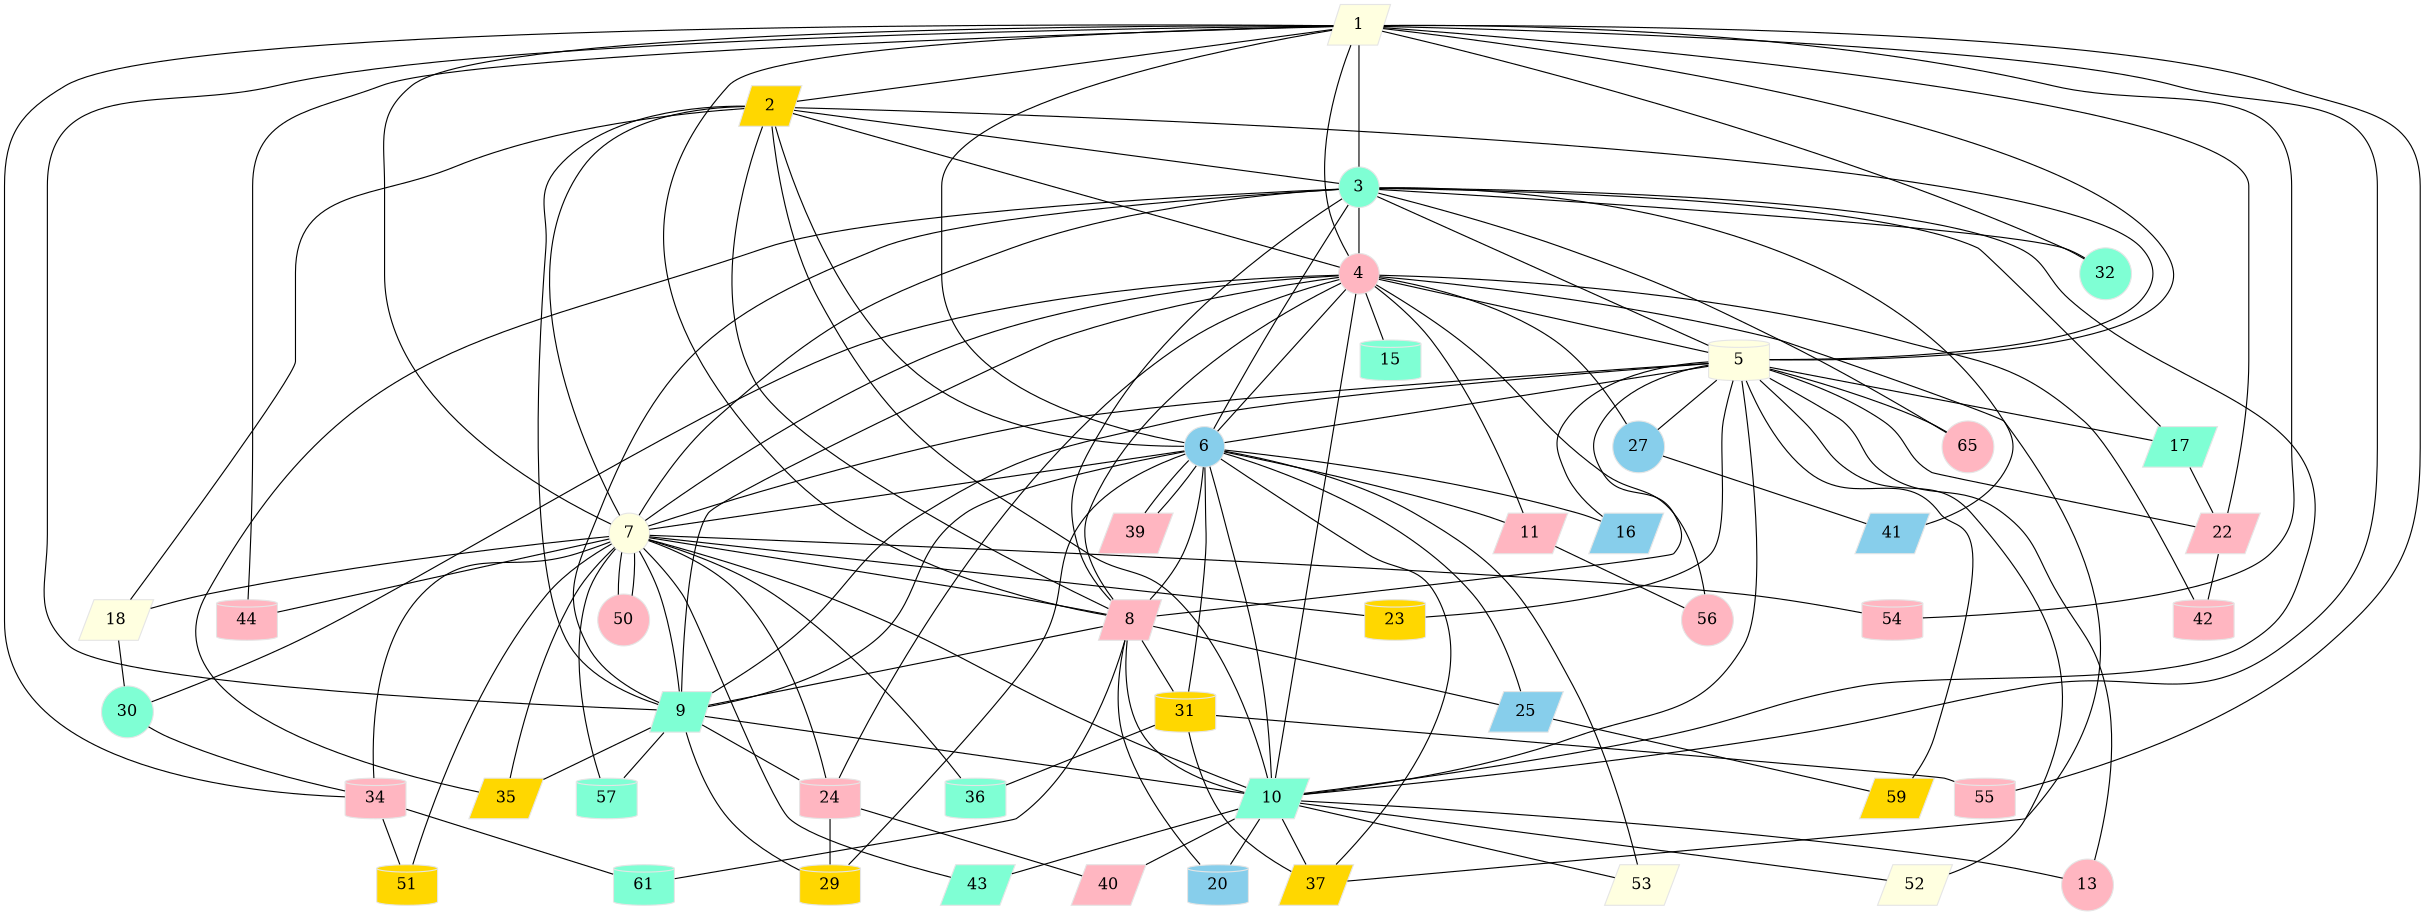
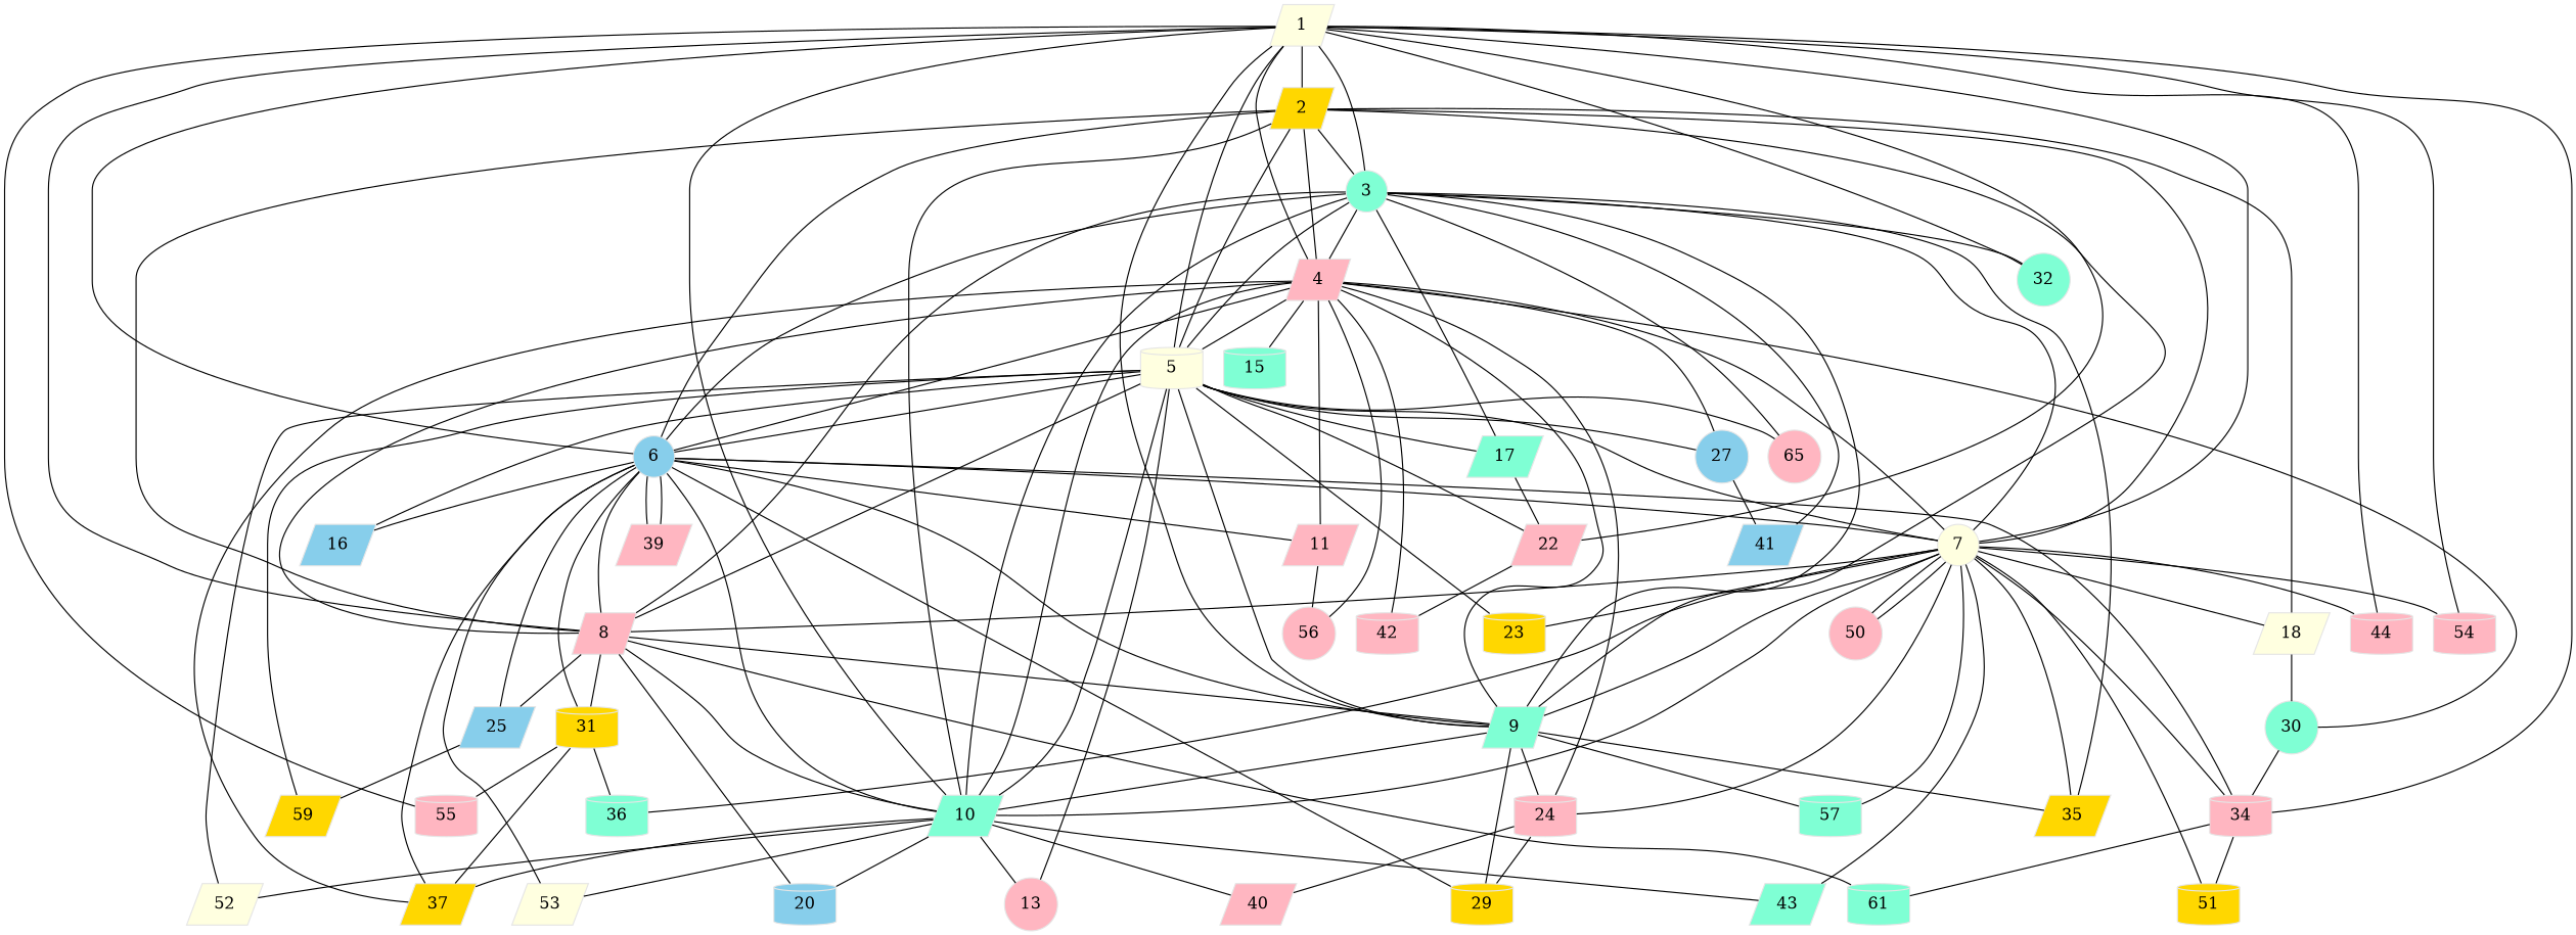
  graph {
    node [color=gray90 fillcolor=lightpink shape=parallelogram style=filled]
    1 [fillcolor=lightyellow super="+62"]
    2 [fillcolor=gold super="+48"]
    3 [fillcolor=aquamarine shape=circle super="+12"]
-   4 [shape=circle super="+19"]
+   4 [super="+19"]
    5 [fillcolor=lightyellow shape=cylinder super="+63"]
    6 [fillcolor=skyblue shape=circle super="+21"]
    7 [fillcolor=lightyellow shape=circle super="+14"]
    8 [super="+49"]
    9 [fillcolor=aquamarine super="+45"]
    10 [fillcolor=aquamarine super="+28"]
    22 [super="+64"]
    32 [fillcolor=aquamarine shape=circle]
    34 [shape=cylinder super="+66"]
    44 [shape=cylinder]
    54 [shape=cylinder]
    55 [shape=cylinder]
    18 [fillcolor=lightyellow super="+47"]
    17 [fillcolor=aquamarine]
    35 [fillcolor=gold]
    41 [fillcolor=skyblue]
    65 [shape=circle]
    11
    15 [fillcolor=aquamarine shape=cylinder super="+60"]
    24 [shape=cylinder super="+26"]
    27 [fillcolor=skyblue shape=circle super="+33"]
    30 [fillcolor=aquamarine shape=circle]
    37 [fillcolor=gold super="+46"]
    42 [shape=cylinder]
    56 [shape=circle]
    13 [shape=circle]
    16 [fillcolor=skyblue]
    23 [fillcolor=gold shape=cylinder]
    52 [fillcolor=lightyellow]
    59 [fillcolor=gold]
    25 [fillcolor=skyblue]
    29 [fillcolor=gold shape=cylinder]
    31 [fillcolor=gold shape=cylinder super="+58"]
    39
    53 [fillcolor=lightyellow]
    36 [fillcolor=aquamarine shape=cylinder]
    43 [fillcolor=aquamarine]
    50 [shape=circle]
    51 [fillcolor=gold shape=cylinder]
    57 [fillcolor=aquamarine shape=cylinder]
    20 [fillcolor=skyblue shape=cylinder]
    61 [fillcolor=aquamarine shape=cylinder]
    40
    1 -- 2
    1 -- 3 [weight=2]
    1 -- 4
    1 -- 5 [weight=2]
    1 -- 6
    1 -- 7
    1 -- 8
    1 -- 9
    1 -- 10
    1 -- 22
    1 -- 32
    1 -- 34
    1 -- 44
    1 -- 54
    1 -- 55
    2 -- 3
    2 -- 4
    2 -- 5
    2 -- 6
    2 -- 7
    2 -- 8
    2 -- 9
    2 -- 10 [weight=2]
    2 -- 18
    3 -- 4 [weight=2]
    3 -- 5
    3 -- 6
    3 -- 7
    3 -- 8
    3 -- 9
    3 -- 10
    3 -- 32
    3 -- 17
    3 -- 35
    3 -- 41
    3 -- 65
    4 -- 5
    4 -- 6
    4 -- 7
    4 -- 8 [weight=2]
    4 -- 9
    4 -- 10
    4 -- 11
    4 -- 15 [weight=2]
    4 -- 24
    4 -- 27 [weight=2]
    4 -- 30
    4 -- 37
    4 -- 42
    4 -- 56
    5 -- 6
    5 -- 7
    5 -- 8
    5 -- 9
    5 -- 10
    5 -- 22
    5 -- 17
    5 -- 65
    5 -- 27
    5 -- 13
    5 -- 16
    5 -- 23
    5 -- 52
    5 -- 59
    6 -- 7
    6 -- 8 [weight=2]
    6 -- 9
    6 -- 10
+   6 -- 34
    6 -- 11
    6 -- 37
    6 -- 16
    6 -- 25
    6 -- 29
    6 -- 31
    6 -- 39
    6 -- 39
    6 -- 53
    7 -- 8
    7 -- 9 [weight=2]
    7 -- 10 [weight=2]
    7 -- 34
    7 -- 44
    7 -- 54
    7 -- 18 [weight=2]
    7 -- 35
    7 -- 24
    7 -- 23
    7 -- 36
    7 -- 43
    7 -- 50
    7 -- 50
    7 -- 51
    7 -- 57
    8 -- 9
    8 -- 10
    8 -- 25
    8 -- 31
    8 -- 20
    8 -- 61
    9 -- 10
    9 -- 35
    9 -- 24
    9 -- 29
    9 -- 57
    10 -- 37
    10 -- 13
    10 -- 52
    10 -- 53
    10 -- 43
    10 -- 20
    10 -- 40
    22 -- 42
    34 -- 51
    34 -- 61
    18 -- 30
    17 -- 22
    11 -- 56
    24 -- 29
    24 -- 40
    27 -- 41
    30 -- 34
    25 -- 59
    31 -- 55
    31 -- 37
    31 -- 36
  }
